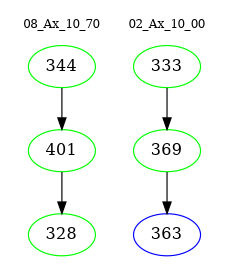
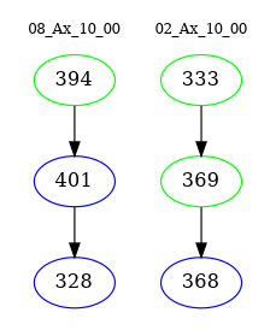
  digraph {
    node [color=green]
    edge [color=black]
-   n1 [label=344]
-   n2 [label=401]
-   n3 [label=328]
+   n1 [label=394]
+   n2 [color=blue label=401]
+   n3 [color=blue label=328]
    n4 [label=333]
    n5 [label=369]
-   n6 [color=blue label=363]
+   n6 [color=blue label=368]
    subgraph cluster_1 {
      color=white
      fontsize=10
-     label="08_Ax_10_70"
+     label="08_Ax_10_00"
      n1
      n2
      n3
    }
    subgraph cluster_2 {
      color=white
      fontsize=10
      label="02_Ax_10_00"
      n4
      n5
      n6
    }
    n1 -> n2
    n2 -> n3
    n4 -> n5
    n5 -> n6
  }
